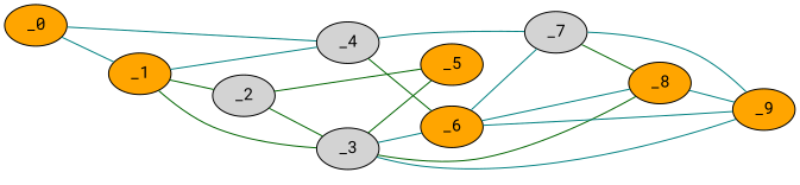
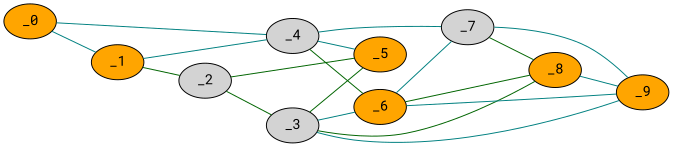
  graph {
    fontname="Roboto Mono"
    rankdir=LR
    node [fillcolor=orange fontname="Roboto Mono" style=filled y=53]
    edge [color=teal fontname="Roboto Mono" valence=1]
    _0 [x=10]
    _1 [x=32 y=60]
    _4 [fillcolor=lightgrey x=80 y=46]
    _2 [fillcolor=lightgrey x=70 y=60]
    _3 [fillcolor=lightgrey x=76 y=62]
    _5 [x=82]
    _6 [x=89 y=57]
    _7 [fillcolor=lightgrey x=102 y=48]
    _8 [x=110 y=55]
    _9 [x=126 y=58]
    _0 -- _1
    _0 -- _4
    _1 -- _4 [valence=2]
    _1 -- _2 [color=darkgreen valence=2]
-   _1 -- _3 [color=darkgreen]
+   _4 -- _5 [valence=2]
    _4 -- _6 [color=darkgreen]
    _4 -- _7
    _2 -- _3 [color=darkgreen]
    _2 -- _5 [color=darkgreen valence=2]
    _3 -- _5 [color=darkgreen valence=2]
    _3 -- _6
    _3 -- _8 [color=darkgreen valence=2]
    _3 -- _9
    _6 -- _7
-   _6 -- _8 [valence=2]
+   _6 -- _8 [color=darkgreen valence=2]
    _7 -- _8 [color=darkgreen valence=2]
    _7 -- _9
    _8 -- _9 [valence=2]
    _9 -- _6 [valence=2]
  }
